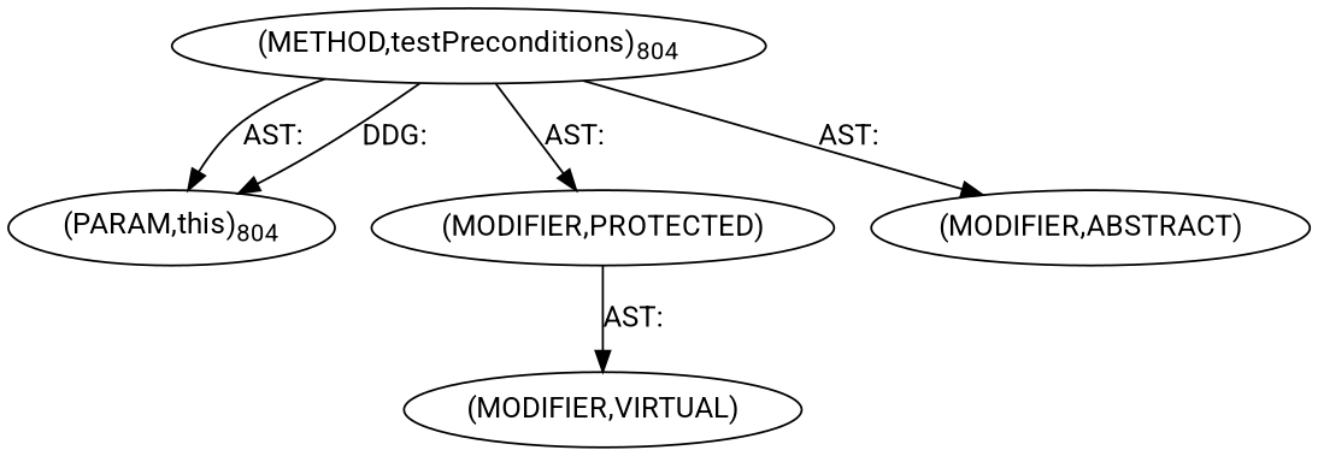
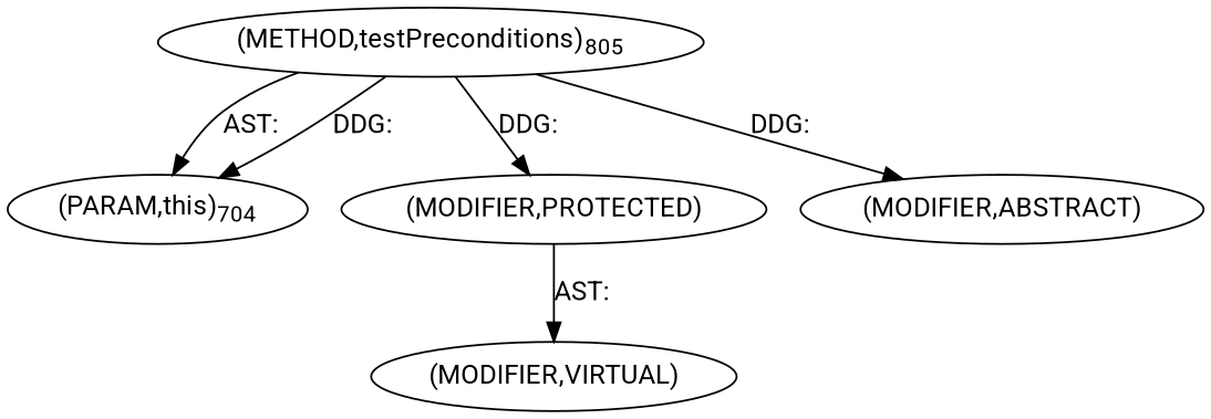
  digraph {
    fontname=Roboto
    node [fontname=Roboto]
    edge [fontname=Roboto]
-   n1 [label=<(METHOD,testPreconditions)<SUB>804</SUB>>]
-   n2 [label=<(PARAM,this)<SUB>804</SUB>>]
+   n1 [label=<(METHOD,testPreconditions)<SUB>805</SUB>>]
+   n2 [label=<(PARAM,this)<SUB>704</SUB>>]
    n3 [label=<(MODIFIER,PROTECTED)>]
    n4 [label=<(MODIFIER,ABSTRACT)>]
    n5 [label=<(MODIFIER,VIRTUAL)>]
    n1 -> n2 [label="AST: "]
    n1 -> n2 [label="DDG: "]
-   n1 -> n3 [label="AST: "]
-   n1 -> n4 [label="AST: "]
+   n1 -> n3 [label="DDG: "]
+   n1 -> n4 [label="DDG: "]
    n3 -> n5 [label="AST: "]
  }
